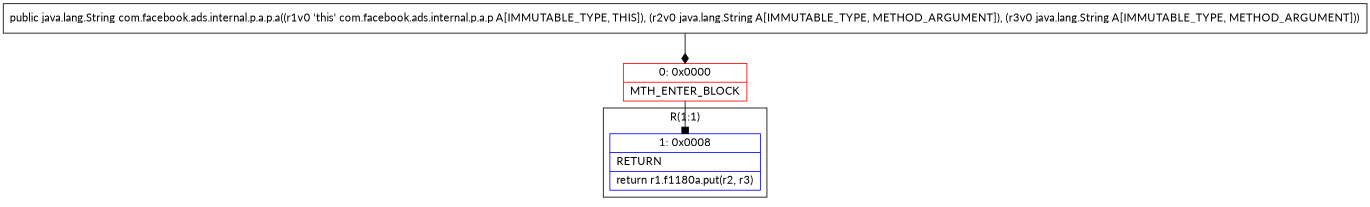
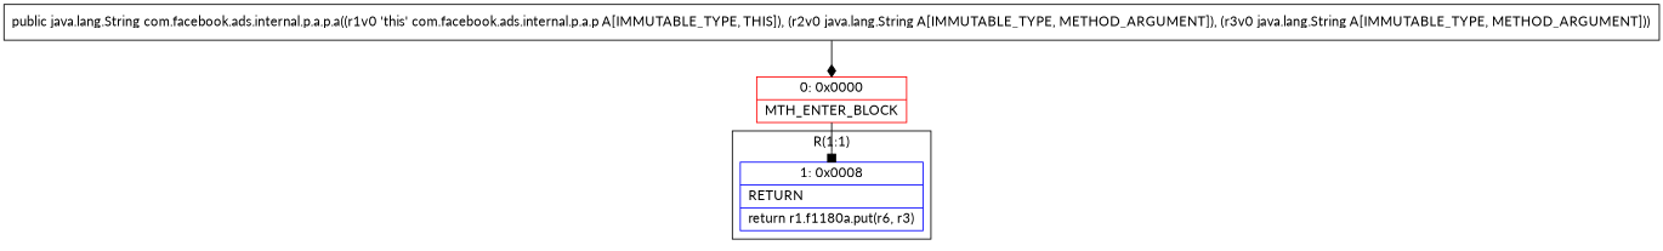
  digraph {
    fontname=Lato
    node [shape=record fontname=Lato]
    edge [fontname=Lato]
-   n1 [color=blue label="{1\:\ 0x0008|RETURN\l|return r1.f1180a.put(r2, r3)\l}"]
+   n1 [color=blue label="{1\:\ 0x0008|RETURN\l|return r1.f1180a.put(r6, r3)\l}"]
    n2 [color=red label="{0\:\ 0x0000|MTH_ENTER_BLOCK\l}"]
    n3 [label="{public java.lang.String com.facebook.ads.internal.p.a.p.a((r1v0 'this' com.facebook.ads.internal.p.a.p A[IMMUTABLE_TYPE, THIS]), (r2v0 java.lang.String A[IMMUTABLE_TYPE, METHOD_ARGUMENT]), (r3v0 java.lang.String A[IMMUTABLE_TYPE, METHOD_ARGUMENT])) }"]
    subgraph cluster_1 {
      label="R(1:1)"
      n1
    }
    n2 -> n1 [arrowhead=box]
    n3 -> n2 [arrowhead=diamond]
  }
